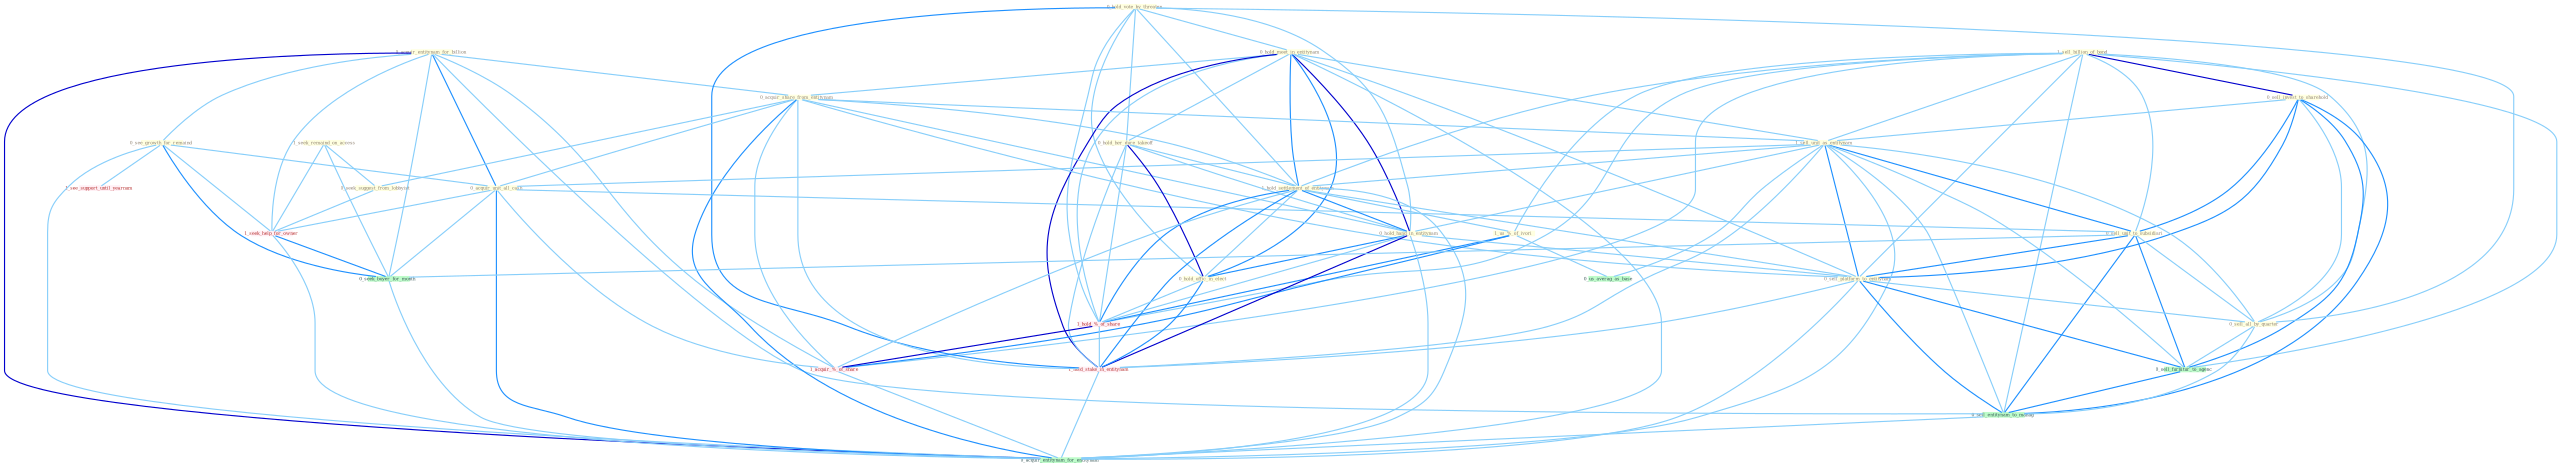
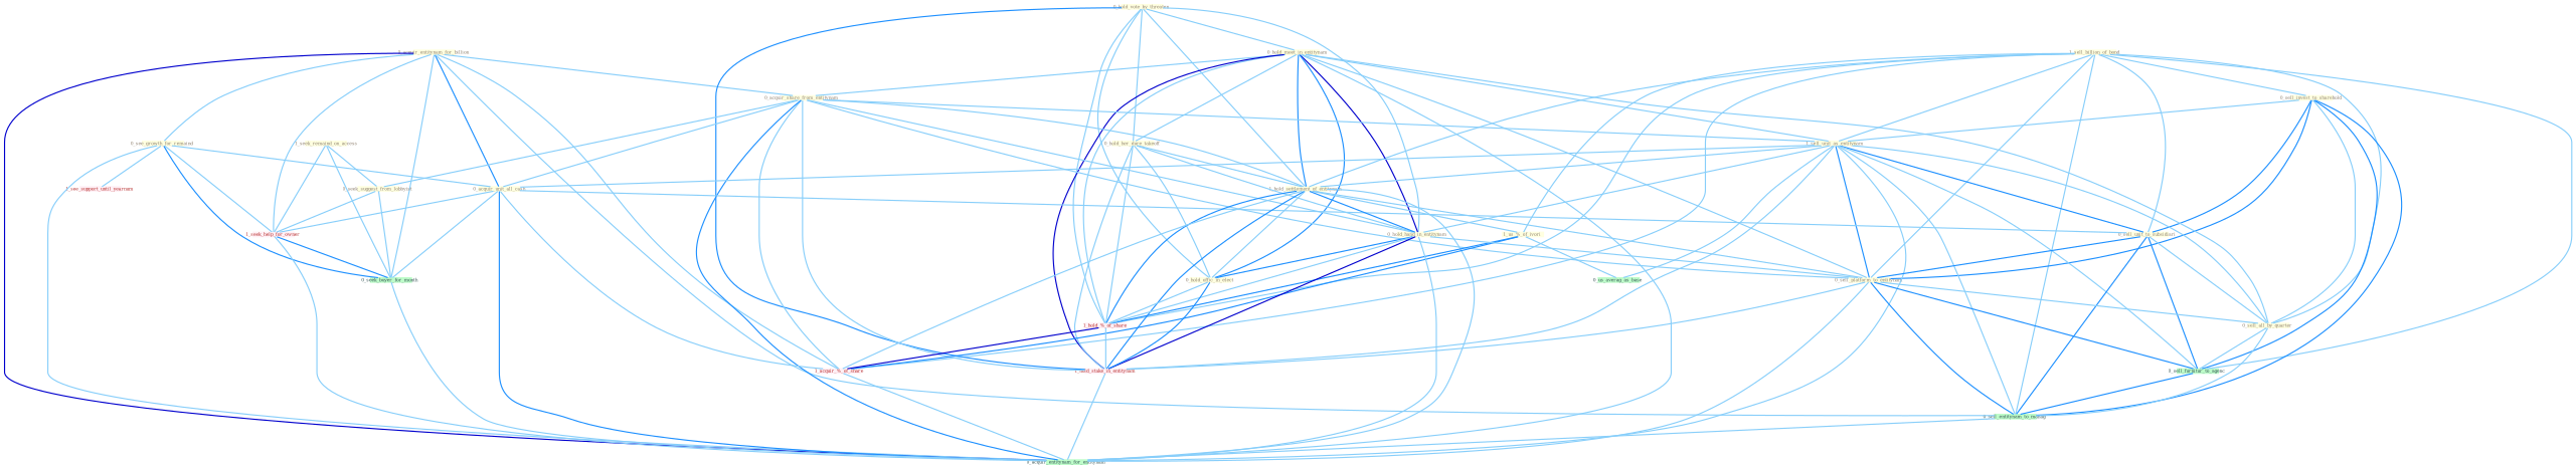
  graph {
    node [color="#ffffe0" fixedsize=true fontcolor="#8b7d6b" fontsize=4 shape=polygon style=filled]
    edge [color="#87cefa" w=1]
    "0_acquir_entitynam_for_billion " [height=.06 width=.5]
    "1_sell_billion_of_bond " [height=.06 width=.5]
    "0_see_growth_for_remaind " [height=.06 width=.5]
    "0_sell_invest_to_sharehold " [height=.06 width=.5]
    n5 [height=.06 label="1_seek_remaind_on_access" width=.5]
    "0_hold_vote_by_threaten " [height=.06 width=.5]
    "0_hold_meet_in_entitynam " [height=.06 width=.5]
    "0_acquir_share_from_entitynam " [height=.06 width=.5]
    "1_sell_unit_as_entitynam " [height=.06 width=.5]
    n10 [height=.06 label="0_acquir_unit_all_cash" width=.5]
    "0_hold_her_dure_takeoff " [height=.06 width=.5]
    "1_hold_settlement_of_entitynam " [height=.06 width=.5]
    "1_us_%_of_ivori " [height=.06 width=.5]
    "0_hold_hand_in_entitynam " [height=.06 width=.5]
    "0_sell_unit_to_subsidiari " [height=.06 width=.5]
    "0_seek_suggest_from_lobbyist " [height=.06 width=.5]
    "0_hold_offic_in_elect " [height=.06 width=.5]
    "0_sell_platform_to_entitynam " [height=.06 width=.5]
    "0_sell_all_by_quarter " [height=.06 width=.5]
    "1_hold_%_of_share " [color="#fff0f5" fontcolor="#b22222" height=.06 width=.5]
    "1_hold_stake_in_entitynam " [color="#fff0f5" fontcolor="#b22222" height=.06 width=.5]
    "1_seek_help_for_owner " [color="#fff0f5" fontcolor="#b22222" height=.06 width=.5]
    "1_acquir_%_of_share " [color="#fff0f5" fontcolor="#b22222" height=.06 width=.5]
    "1_see_support_until_yearnum " [color="#fff0f5" fontcolor="#b22222" height=.06 width=.5]
    "0_seek_buyer_for_month " [color="#BDFCC9" fontcolor="#2f4f4f" height=.06 width=.5]
    "0_sell_entitynam_to_manag " [color="#BDFCC9" fontcolor="#2f4f4f" height=.06 width=.5]
    "0_acquir_entitynam_for_entitynam " [color="#BDFCC9" fontcolor="#2f4f4f" height=.06 width=.5]
    "0_sell_furnitur_to_agenc " [color="#BDFCC9" fontcolor="#2f4f4f" height=.06 width=.5]
    "0_us_averag_as_base " [color="#BDFCC9" fontcolor="#2f4f4f" height=.06 width=.5]
    subgraph sub_1 {
      "0_acquir_entitynam_for_billion "
      "1_sell_billion_of_bond "
      "0_see_growth_for_remaind "
      "0_sell_invest_to_sharehold "
      n5
      "0_hold_vote_by_threaten "
      "0_hold_meet_in_entitynam "
      "0_acquir_share_from_entitynam "
      "1_sell_unit_as_entitynam "
      n10
      "0_hold_her_dure_takeoff "
      "1_hold_settlement_of_entitynam "
      "1_us_%_of_ivori "
      "0_hold_hand_in_entitynam "
      "0_sell_unit_to_subsidiari "
      "0_seek_suggest_from_lobbyist "
      "0_hold_offic_in_elect "
      "0_sell_platform_to_entitynam "
      "0_sell_all_by_quarter "
    }
    subgraph sub_2 {
      "1_hold_%_of_share "
      "1_hold_stake_in_entitynam "
      "1_seek_help_for_owner "
      "1_acquir_%_of_share "
      "1_see_support_until_yearnum "
    }
    "0_acquir_entitynam_for_billion " -- "0_see_growth_for_remaind "
    "0_acquir_entitynam_for_billion " -- "0_acquir_share_from_entitynam "
    "0_acquir_entitynam_for_billion " -- n10 [color="#1e90ff" w=2]
    "0_acquir_entitynam_for_billion " -- "1_seek_help_for_owner "
    "0_acquir_entitynam_for_billion " -- "1_acquir_%_of_share "
    "0_acquir_entitynam_for_billion " -- "0_seek_buyer_for_month "
    "0_acquir_entitynam_for_billion " -- "0_sell_entitynam_to_manag "
    "0_acquir_entitynam_for_billion " -- "0_acquir_entitynam_for_entitynam " [color="#0000cd" w=3]
-   "1_sell_billion_of_bond " -- "0_sell_invest_to_sharehold " [color="#0000cd"]
+   "1_sell_billion_of_bond " -- "0_sell_invest_to_sharehold "
    "1_sell_billion_of_bond " -- "1_sell_unit_as_entitynam "
    "1_sell_billion_of_bond " -- "1_hold_settlement_of_entitynam "
    "1_sell_billion_of_bond " -- "1_us_%_of_ivori "
    "1_sell_billion_of_bond " -- "0_sell_unit_to_subsidiari "
    "1_sell_billion_of_bond " -- "0_sell_platform_to_entitynam "
    "1_sell_billion_of_bond " -- "0_sell_all_by_quarter "
    "1_sell_billion_of_bond " -- "1_hold_%_of_share "
    "1_sell_billion_of_bond " -- "1_acquir_%_of_share "
    "1_sell_billion_of_bond " -- "0_sell_entitynam_to_manag "
    "1_sell_billion_of_bond " -- "0_sell_furnitur_to_agenc "
    "0_see_growth_for_remaind " -- n10
    "0_see_growth_for_remaind " -- "1_seek_help_for_owner "
    "0_see_growth_for_remaind " -- "1_see_support_until_yearnum "
    "0_see_growth_for_remaind " -- "0_seek_buyer_for_month " [color="#1e90ff"]
    "0_see_growth_for_remaind " -- "0_acquir_entitynam_for_entitynam "
    "0_sell_invest_to_sharehold " -- "1_sell_unit_as_entitynam "
    "0_sell_invest_to_sharehold " -- "0_sell_unit_to_subsidiari " [color="#1e90ff" w=2]
    "0_sell_invest_to_sharehold " -- "0_sell_platform_to_entitynam " [color="#1e90ff" w=2]
    "0_sell_invest_to_sharehold " -- "0_sell_all_by_quarter "
    "0_sell_invest_to_sharehold " -- "0_sell_entitynam_to_manag " [color="#1e90ff" w=2]
    "0_sell_invest_to_sharehold " -- "0_sell_furnitur_to_agenc " [color="#1e90ff" w=2]
    n5 -- "0_seek_suggest_from_lobbyist "
    n5 -- "1_seek_help_for_owner "
    n5 -- "0_seek_buyer_for_month "
    "0_hold_vote_by_threaten " -- "0_hold_meet_in_entitynam "
    "0_hold_vote_by_threaten " -- "0_hold_her_dure_takeoff "
    "0_hold_vote_by_threaten " -- "1_hold_settlement_of_entitynam "
    "0_hold_vote_by_threaten " -- "0_hold_hand_in_entitynam "
    "0_hold_vote_by_threaten " -- "0_hold_offic_in_elect "
-   "0_hold_vote_by_threaten " -- "0_sell_all_by_quarter "
+   "0_hold_meet_in_entitynam " -- "0_sell_all_by_quarter "
    "0_hold_vote_by_threaten " -- "1_hold_%_of_share "
    "0_hold_vote_by_threaten " -- "1_hold_stake_in_entitynam " [color="#1e90ff"]
    "0_hold_meet_in_entitynam " -- "0_acquir_share_from_entitynam "
    "0_hold_meet_in_entitynam " -- "1_sell_unit_as_entitynam "
    "0_hold_meet_in_entitynam " -- "0_hold_her_dure_takeoff "
    "0_hold_meet_in_entitynam " -- "1_hold_settlement_of_entitynam " [color="#1e90ff" w=2]
    "0_hold_meet_in_entitynam " -- "0_hold_hand_in_entitynam " [color="#0000cd" w=3]
    "0_hold_meet_in_entitynam " -- "0_hold_offic_in_elect " [color="#1e90ff" w=2]
    "0_hold_meet_in_entitynam " -- "0_sell_platform_to_entitynam "
    "0_hold_meet_in_entitynam " -- "1_hold_%_of_share "
    "0_hold_meet_in_entitynam " -- "1_hold_stake_in_entitynam " [color="#0000cd" w=3]
    "0_hold_meet_in_entitynam " -- "0_acquir_entitynam_for_entitynam "
    "0_acquir_share_from_entitynam " -- "1_sell_unit_as_entitynam "
    "0_acquir_share_from_entitynam " -- n10
    "0_acquir_share_from_entitynam " -- "1_hold_settlement_of_entitynam "
    "0_acquir_share_from_entitynam " -- "0_hold_hand_in_entitynam "
    "0_acquir_share_from_entitynam " -- "0_seek_suggest_from_lobbyist "
    "0_acquir_share_from_entitynam " -- "0_sell_platform_to_entitynam "
    "0_acquir_share_from_entitynam " -- "1_hold_stake_in_entitynam "
    "0_acquir_share_from_entitynam " -- "1_acquir_%_of_share "
    "0_acquir_share_from_entitynam " -- "0_acquir_entitynam_for_entitynam " [color="#1e90ff" w=2]
    "1_sell_unit_as_entitynam " -- n10
    "1_sell_unit_as_entitynam " -- "1_hold_settlement_of_entitynam "
    "1_sell_unit_as_entitynam " -- "0_hold_hand_in_entitynam "
    "1_sell_unit_as_entitynam " -- "0_sell_unit_to_subsidiari " [color="#1e90ff" w=2]
    "1_sell_unit_as_entitynam " -- "0_sell_platform_to_entitynam " [color="#1e90ff" w=2]
    "1_sell_unit_as_entitynam " -- "0_sell_all_by_quarter "
    "1_sell_unit_as_entitynam " -- "1_hold_stake_in_entitynam "
    "1_sell_unit_as_entitynam " -- "0_sell_entitynam_to_manag "
    "1_sell_unit_as_entitynam " -- "0_acquir_entitynam_for_entitynam "
    "1_sell_unit_as_entitynam " -- "0_sell_furnitur_to_agenc "
    "1_sell_unit_as_entitynam " -- "0_us_averag_as_base "
    n10 -- "0_sell_unit_to_subsidiari "
    n10 -- "1_seek_help_for_owner "
    n10 -- "1_acquir_%_of_share "
    n10 -- "0_seek_buyer_for_month "
    n10 -- "0_acquir_entitynam_for_entitynam " [color="#1e90ff" w=2]
    "0_hold_her_dure_takeoff " -- "1_hold_settlement_of_entitynam "
    "0_hold_her_dure_takeoff " -- "0_hold_hand_in_entitynam "
-   "0_hold_her_dure_takeoff " -- "0_hold_offic_in_elect " [color="#0000cd"]
+   "0_hold_her_dure_takeoff " -- "0_hold_offic_in_elect "
    "0_hold_her_dure_takeoff " -- "1_hold_%_of_share "
    "0_hold_her_dure_takeoff " -- "1_hold_stake_in_entitynam "
    "1_hold_settlement_of_entitynam " -- "1_us_%_of_ivori "
    "1_hold_settlement_of_entitynam " -- "0_hold_hand_in_entitynam " [color="#1e90ff" w=2]
    "1_hold_settlement_of_entitynam " -- "0_hold_offic_in_elect "
    "1_hold_settlement_of_entitynam " -- "0_sell_platform_to_entitynam "
    "1_hold_settlement_of_entitynam " -- "1_hold_%_of_share " [color="#1e90ff" w=2]
    "1_hold_settlement_of_entitynam " -- "1_hold_stake_in_entitynam " [color="#1e90ff" w=2]
    "1_hold_settlement_of_entitynam " -- "1_acquir_%_of_share "
    "1_hold_settlement_of_entitynam " -- "0_acquir_entitynam_for_entitynam "
    "1_us_%_of_ivori " -- "1_hold_%_of_share " [color="#1e90ff" w=2]
    "1_us_%_of_ivori " -- "1_acquir_%_of_share " [color="#1e90ff" w=2]
    "1_us_%_of_ivori " -- "0_us_averag_as_base "
    "0_hold_hand_in_entitynam " -- "0_hold_offic_in_elect " [color="#1e90ff" w=2]
    "0_hold_hand_in_entitynam " -- "0_sell_platform_to_entitynam "
    "0_hold_hand_in_entitynam " -- "1_hold_%_of_share "
    "0_hold_hand_in_entitynam " -- "1_hold_stake_in_entitynam " [color="#0000cd" w=3]
    "0_hold_hand_in_entitynam " -- "0_acquir_entitynam_for_entitynam "
    "0_sell_unit_to_subsidiari " -- "0_sell_platform_to_entitynam " [color="#1e90ff" w=2]
    "0_sell_unit_to_subsidiari " -- "0_sell_all_by_quarter "
    "0_sell_unit_to_subsidiari " -- "0_sell_entitynam_to_manag " [color="#1e90ff" w=2]
    "0_sell_unit_to_subsidiari " -- "0_sell_furnitur_to_agenc " [color="#1e90ff" w=2]
    "0_seek_suggest_from_lobbyist " -- "1_seek_help_for_owner "
-   "0_sell_unit_to_subsidiari " -- "0_seek_buyer_for_month "
+   "0_seek_suggest_from_lobbyist " -- "0_seek_buyer_for_month "
    "0_hold_offic_in_elect " -- "1_hold_%_of_share "
    "0_hold_offic_in_elect " -- "1_hold_stake_in_entitynam " [color="#1e90ff" w=2]
    "0_sell_platform_to_entitynam " -- "0_sell_all_by_quarter "
    "0_sell_platform_to_entitynam " -- "1_hold_stake_in_entitynam "
    "0_sell_platform_to_entitynam " -- "0_sell_entitynam_to_manag " [color="#1e90ff" w=2]
    "0_sell_platform_to_entitynam " -- "0_acquir_entitynam_for_entitynam "
    "0_sell_platform_to_entitynam " -- "0_sell_furnitur_to_agenc " [color="#1e90ff" w=2]
    "0_sell_all_by_quarter " -- "0_sell_entitynam_to_manag "
    "0_sell_all_by_quarter " -- "0_sell_furnitur_to_agenc "
    "1_hold_%_of_share " -- "1_hold_stake_in_entitynam "
    "1_hold_%_of_share " -- "1_acquir_%_of_share " [color="#0000cd" w=3]
    "1_hold_stake_in_entitynam " -- "0_acquir_entitynam_for_entitynam "
    "1_seek_help_for_owner " -- "0_seek_buyer_for_month " [color="#1e90ff" w=2]
    "1_seek_help_for_owner " -- "0_acquir_entitynam_for_entitynam "
    "1_acquir_%_of_share " -- "0_acquir_entitynam_for_entitynam "
    "0_seek_buyer_for_month " -- "0_acquir_entitynam_for_entitynam "
    "0_sell_entitynam_to_manag " -- "0_acquir_entitynam_for_entitynam "
    "0_sell_furnitur_to_agenc " -- "0_sell_entitynam_to_manag " [color="#1e90ff" w=2]
  }
